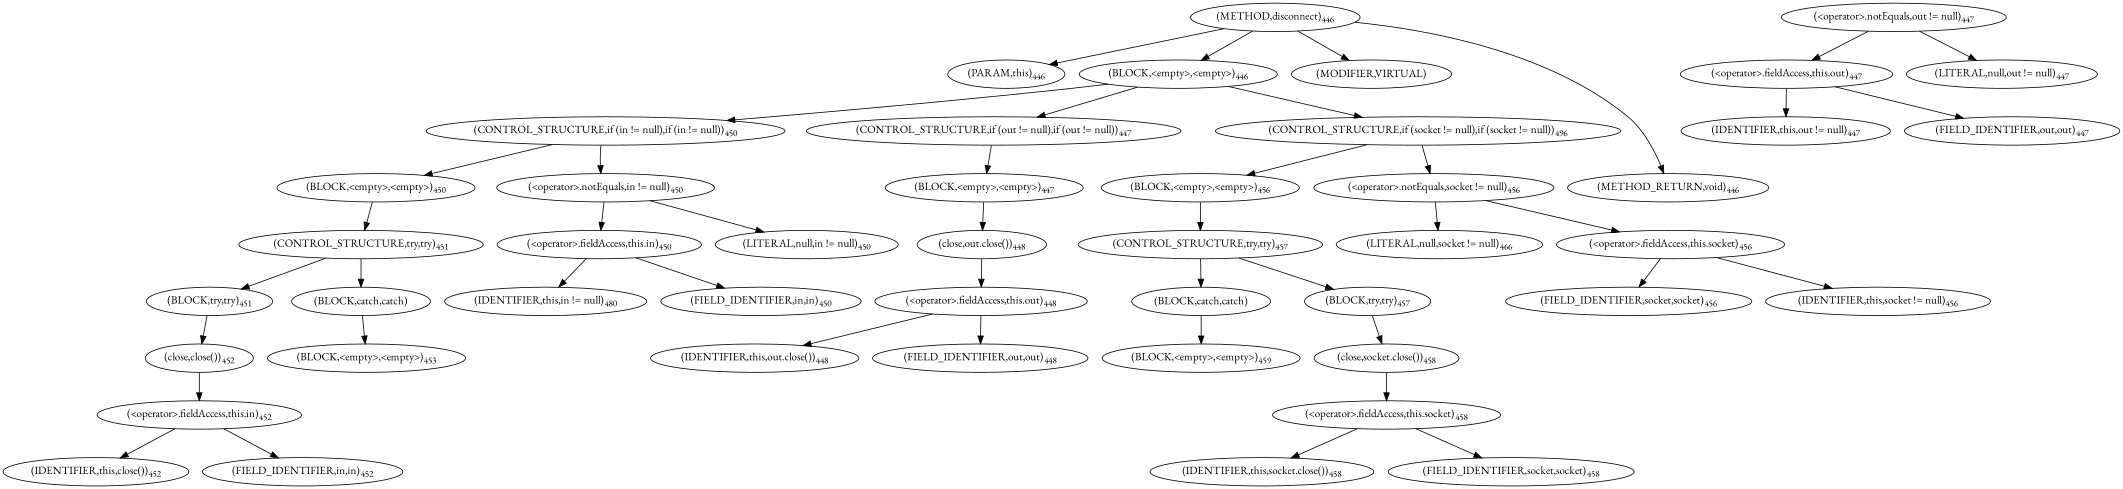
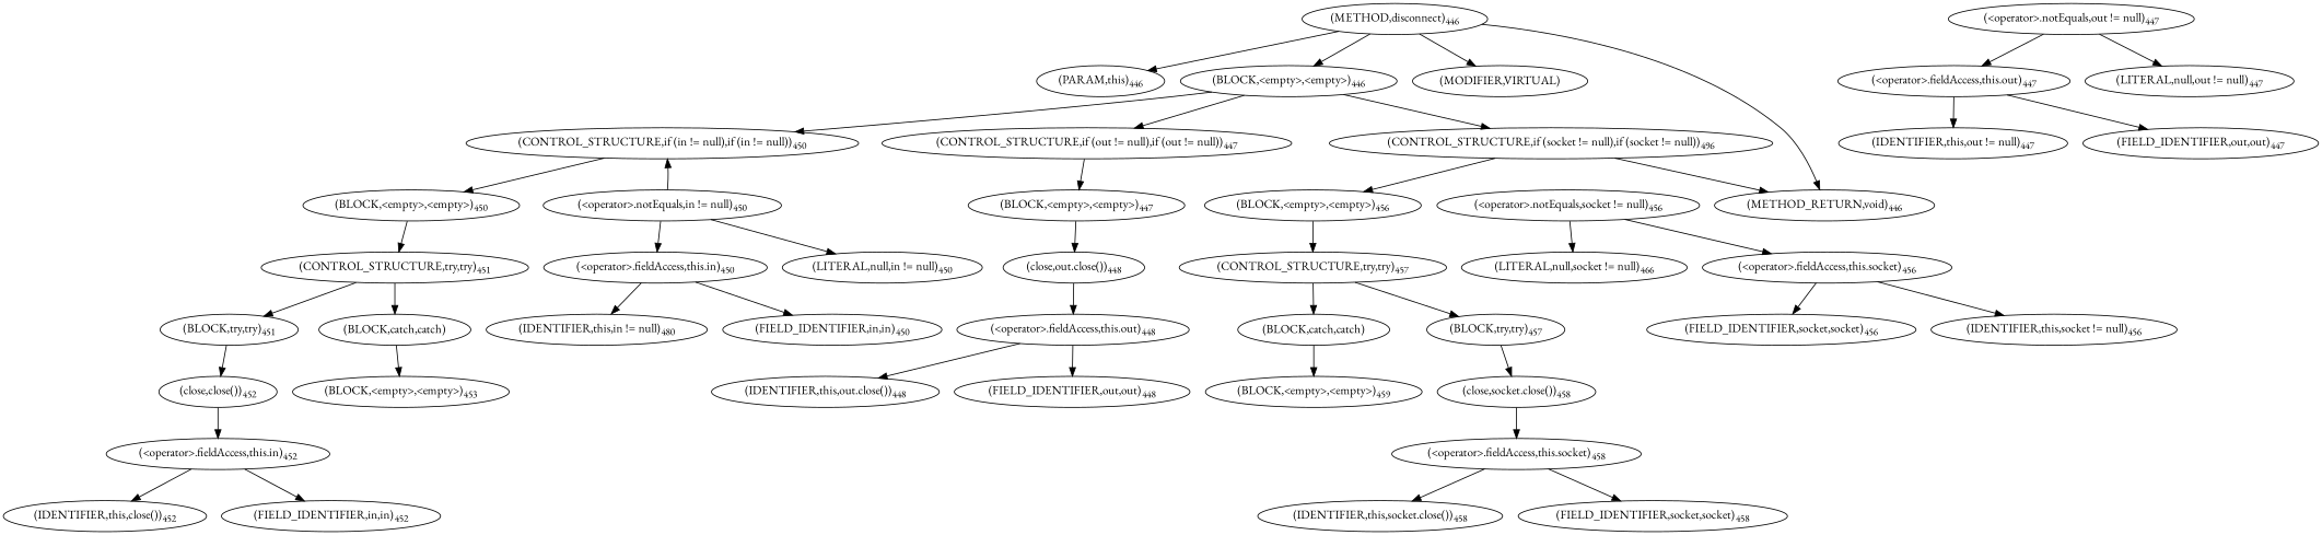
  digraph {
    fontname="EB Garamond"
    node [fontname="EB Garamond"]
    edge [fontname="EB Garamond"]
    n1 [label=<(METHOD,disconnect)<SUB>446</SUB>>]
    n2 [label=<(PARAM,this)<SUB>446</SUB>>]
    n3 [label=<(BLOCK,&lt;empty&gt;,&lt;empty&gt;)<SUB>446</SUB>>]
    n4 [label=<(MODIFIER,VIRTUAL)>]
    n5 [label=<(METHOD_RETURN,void)<SUB>446</SUB>>]
    n6 [label=<(CONTROL_STRUCTURE,if (out != null),if (out != null))<SUB>447</SUB>>]
    n7 [label=<(CONTROL_STRUCTURE,if (in != null),if (in != null))<SUB>450</SUB>>]
    n8 [label=<(CONTROL_STRUCTURE,if (socket != null),if (socket != null))<SUB>496</SUB>>]
    n9 [label=<(BLOCK,&lt;empty&gt;,&lt;empty&gt;)<SUB>447</SUB>>]
    n10 [label=<(&lt;operator&gt;.notEquals,in != null)<SUB>450</SUB>>]
    n11 [label=<(BLOCK,&lt;empty&gt;,&lt;empty&gt;)<SUB>450</SUB>>]
    n12 [label=<(&lt;operator&gt;.notEquals,socket != null)<SUB>456</SUB>>]
    n13 [label=<(BLOCK,&lt;empty&gt;,&lt;empty&gt;)<SUB>456</SUB>>]
    n14 [label=<(&lt;operator&gt;.notEquals,out != null)<SUB>447</SUB>>]
    n15 [label=<(&lt;operator&gt;.fieldAccess,this.out)<SUB>447</SUB>>]
    n16 [label=<(LITERAL,null,out != null)<SUB>447</SUB>>]
    n17 [label=<(close,out.close())<SUB>448</SUB>>]
    n18 [label=<(IDENTIFIER,this,out != null)<SUB>447</SUB>>]
    n19 [label=<(FIELD_IDENTIFIER,out,out)<SUB>447</SUB>>]
    n20 [label=<(&lt;operator&gt;.fieldAccess,this.out)<SUB>448</SUB>>]
    n21 [label=<(IDENTIFIER,this,out.close())<SUB>448</SUB>>]
    n22 [label=<(FIELD_IDENTIFIER,out,out)<SUB>448</SUB>>]
    n23 [label=<(&lt;operator&gt;.fieldAccess,this.in)<SUB>450</SUB>>]
    n24 [label=<(LITERAL,null,in != null)<SUB>450</SUB>>]
    n25 [label=<(CONTROL_STRUCTURE,try,try)<SUB>451</SUB>>]
    n26 [label=<(IDENTIFIER,this,in != null)<SUB>480</SUB>>]
    n27 [label=<(FIELD_IDENTIFIER,in,in)<SUB>450</SUB>>]
    n28 [label=<(BLOCK,try,try)<SUB>451</SUB>>]
    n29 [label=<(BLOCK,catch,catch)>]
    n30 [label=<(close,close())<SUB>452</SUB>>]
    n31 [label=<(BLOCK,&lt;empty&gt;,&lt;empty&gt;)<SUB>453</SUB>>]
    n32 [label=<(&lt;operator&gt;.fieldAccess,this.in)<SUB>452</SUB>>]
    n33 [label=<(IDENTIFIER,this,close())<SUB>452</SUB>>]
    n34 [label=<(FIELD_IDENTIFIER,in,in)<SUB>452</SUB>>]
    n35 [label=<(&lt;operator&gt;.fieldAccess,this.socket)<SUB>456</SUB>>]
    n36 [label=<(LITERAL,null,socket != null)<SUB>466</SUB>>]
    n37 [label=<(CONTROL_STRUCTURE,try,try)<SUB>457</SUB>>]
    n38 [label=<(IDENTIFIER,this,socket != null)<SUB>456</SUB>>]
    n39 [label=<(FIELD_IDENTIFIER,socket,socket)<SUB>456</SUB>>]
    n40 [label=<(BLOCK,try,try)<SUB>457</SUB>>]
    n41 [label=<(BLOCK,catch,catch)>]
    n42 [label=<(close,socket.close())<SUB>458</SUB>>]
    n43 [label=<(BLOCK,&lt;empty&gt;,&lt;empty&gt;)<SUB>459</SUB>>]
    n44 [label=<(&lt;operator&gt;.fieldAccess,this.socket)<SUB>458</SUB>>]
    n45 [label=<(IDENTIFIER,this,socket.close())<SUB>458</SUB>>]
    n46 [label=<(FIELD_IDENTIFIER,socket,socket)<SUB>458</SUB>>]
    n1 -> n2
    n1 -> n3
    n1 -> n4
    n1 -> n5
    n3 -> n6
    n3 -> n7
    n3 -> n8
    n6 -> n9
-   n7 -> n10
+   n10 -> n7
    n7 -> n11
-   n8 -> n12
+   n8 -> n5
    n8 -> n13
    n9 -> n17
    n10 -> n23
    n10 -> n24
    n11 -> n25
    n12 -> n35
    n12 -> n36
    n13 -> n37
    n14 -> n15
    n14 -> n16
    n15 -> n18
    n15 -> n19
    n17 -> n20
    n20 -> n21
    n20 -> n22
    n23 -> n26
    n23 -> n27
    n25 -> n28
    n25 -> n29
    n28 -> n30
    n29 -> n31
    n30 -> n32
    n32 -> n33
    n32 -> n34
    n35 -> n38
    n35 -> n39
    n37 -> n40
    n37 -> n41
    n40 -> n42
    n41 -> n43
    n42 -> n44
    n44 -> n45
    n44 -> n46
  }
